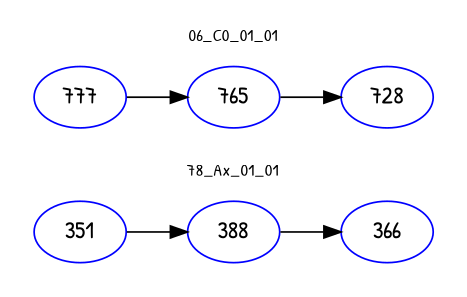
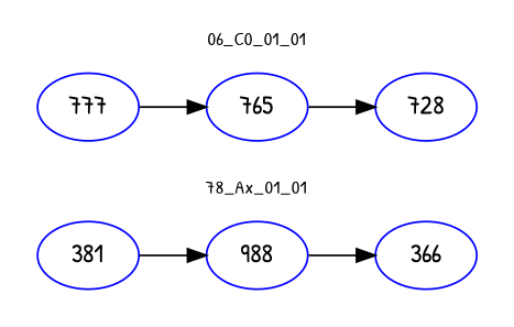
  digraph {
    fontname="Patrick Hand"
    rankdir=LR
    node [color=blue fontname="Patrick Hand"]
    edge [color=black fontname="Patrick Hand"]
-   n1 [label=351]
-   n2 [label=388]
+   n1 [label=381]
+   n2 [label=988]
    n3 [label=366]
    n4 [label=777]
    n5 [label=765]
    n6 [label=728]
    subgraph cluster_1 {
      color=white
      fontsize=10
      label="78_Ax_01_01"
      n1
      n2
      n3
    }
    subgraph cluster_2 {
      color=white
      fontsize=10
      label="06_C0_01_01"
      n4
      n5
      n6
    }
    n1 -> n2
    n2 -> n3
    n4 -> n5
    n5 -> n6
  }
